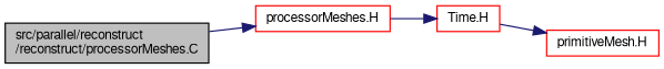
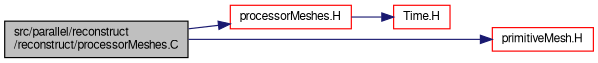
  digraph {
    rankdir=LR
    node [color=red fontname=FreeSans fontsize=10 shape=record]
    edge [color=midnightblue fontname=FreeSans fontsize=10 labelfontname=FreeSans labelfontsize=10 style=solid]
    n1 [color=black fillcolor=grey75 fontcolor=black height=0.2 label="src/parallel/reconstruct\l/reconstruct/processorMeshes.C" style=filled width=0.4]
    n2 [height=0.2 label="processorMeshes.H" width=0.4]
    n3 [height=0.2 label="primitiveMesh.H" width=0.4]
    n4 [height=0.2 label="Time.H" width=0.4]
    n1 -> n2
-   n4 -> n3
+   n1 -> n3
    n2 -> n4
  }
